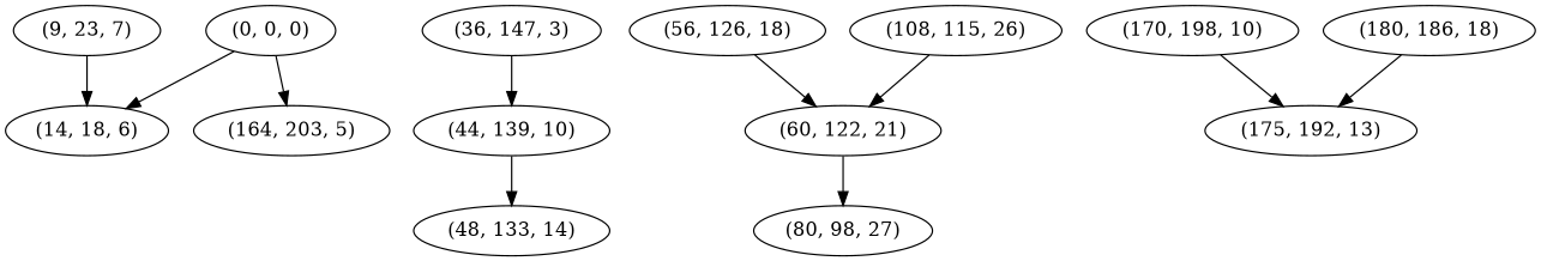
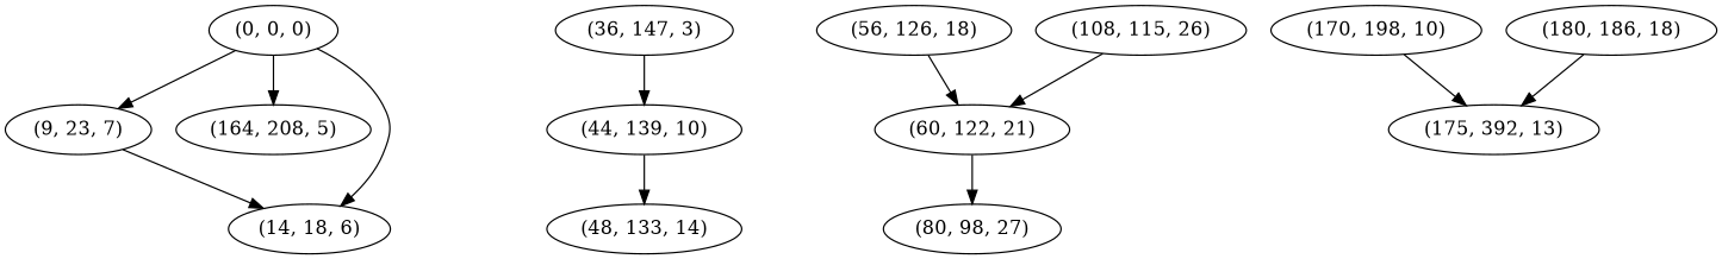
  digraph {
    n1 [label="(9, 23, 7)"]
    "(0, 0, 0)"
-   "(164, 203, 5)"
+   "(164, 203, 5)" [label="(164, 208, 5)"]
    "(14, 18, 6)"
    "(36, 147, 3)"
    "(44, 139, 10)"
    "(48, 133, 14)"
    "(56, 126, 18)"
    "(60, 122, 21)"
    "(80, 98, 27)"
    "(108, 115, 26)"
    "(170, 198, 10)"
-   "(175, 192, 13)"
+   "(175, 192, 13)" [label="(175, 392, 13)"]
    "(180, 186, 18)"
    n1 -> "(14, 18, 6)"
+   "(0, 0, 0)" -> n1
    "(0, 0, 0)" -> "(164, 203, 5)"
    "(0, 0, 0)" -> "(14, 18, 6)"
    "(36, 147, 3)" -> "(44, 139, 10)"
    "(44, 139, 10)" -> "(48, 133, 14)"
    "(56, 126, 18)" -> "(60, 122, 21)"
    "(60, 122, 21)" -> "(80, 98, 27)"
    "(108, 115, 26)" -> "(60, 122, 21)"
    "(170, 198, 10)" -> "(175, 192, 13)"
    "(180, 186, 18)" -> "(175, 192, 13)"
  }
